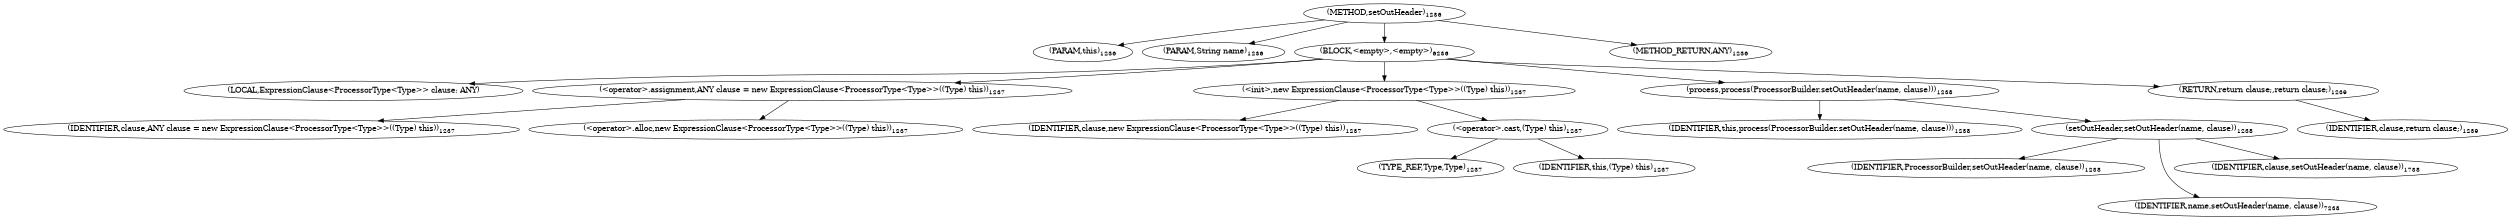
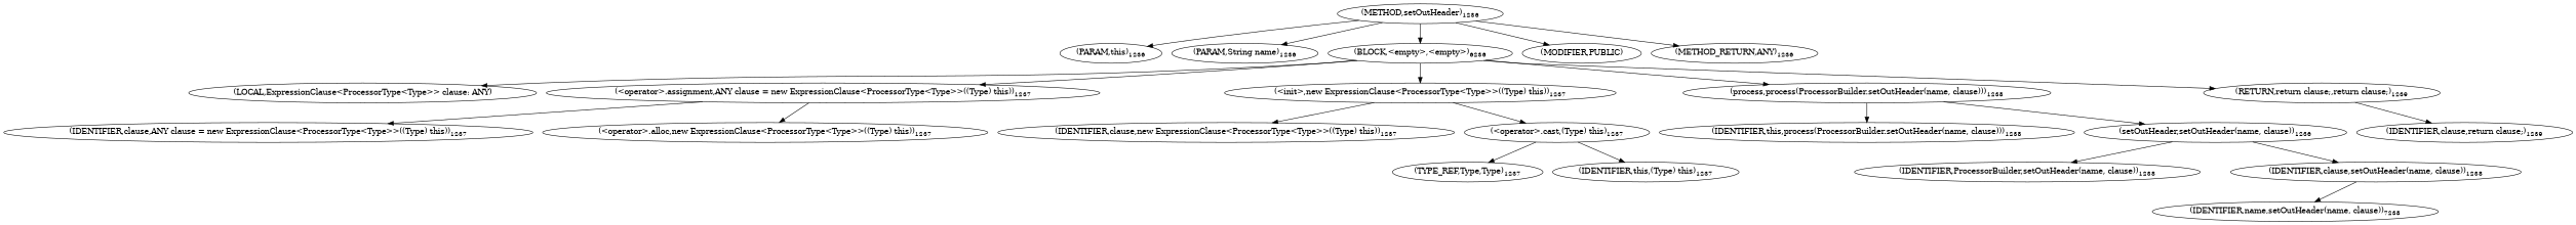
  digraph {
    n1 [label=<(METHOD,setOutHeader)<SUB>1236</SUB>>]
    n2 [label=<(PARAM,this)<SUB>1236</SUB>>]
    n3 [label=<(PARAM,String name)<SUB>1236</SUB>>]
    n4 [label=<(BLOCK,&lt;empty&gt;,&lt;empty&gt;)<SUB>6236</SUB>>]
+   n5 [label=<(MODIFIER,PUBLIC)>]
    n6 [label=<(METHOD_RETURN,ANY)<SUB>1236</SUB>>]
    n7 [label=<(LOCAL,ExpressionClause&lt;ProcessorType&lt;Type&gt;&gt; clause: ANY)>]
    n8 [label=<(&lt;operator&gt;.assignment,ANY clause = new ExpressionClause&lt;ProcessorType&lt;Type&gt;&gt;((Type) this))<SUB>1237</SUB>>]
    n9 [label=<(&lt;init&gt;,new ExpressionClause&lt;ProcessorType&lt;Type&gt;&gt;((Type) this))<SUB>1237</SUB>>]
    n10 [label=<(process,process(ProcessorBuilder.setOutHeader(name, clause)))<SUB>1238</SUB>>]
    n11 [label=<(RETURN,return clause;,return clause;)<SUB>1239</SUB>>]
    n12 [label=<(IDENTIFIER,clause,ANY clause = new ExpressionClause&lt;ProcessorType&lt;Type&gt;&gt;((Type) this))<SUB>1237</SUB>>]
    n13 [label=<(&lt;operator&gt;.alloc,new ExpressionClause&lt;ProcessorType&lt;Type&gt;&gt;((Type) this))<SUB>1237</SUB>>]
    n14 [label=<(IDENTIFIER,clause,new ExpressionClause&lt;ProcessorType&lt;Type&gt;&gt;((Type) this))<SUB>1237</SUB>>]
    n15 [label=<(&lt;operator&gt;.cast,(Type) this)<SUB>1237</SUB>>]
    n16 [label=<(IDENTIFIER,this,process(ProcessorBuilder.setOutHeader(name, clause)))<SUB>1238</SUB>>]
-   n17 [label=<(setOutHeader,setOutHeader(name, clause))<SUB>1238</SUB>>]
+   n17 [label=<(setOutHeader,setOutHeader(name, clause))<SUB>1236</SUB>>]
    n18 [label=<(IDENTIFIER,clause,return clause;)<SUB>1239</SUB>>]
    n19 [label=<(TYPE_REF,Type,Type)<SUB>1237</SUB>>]
    n20 [label=<(IDENTIFIER,this,(Type) this)<SUB>1237</SUB>>]
    n21 [label=<(IDENTIFIER,ProcessorBuilder,setOutHeader(name, clause))<SUB>1238</SUB>>]
    n22 [label=<(IDENTIFIER,name,setOutHeader(name, clause))<SUB>7238</SUB>>]
-   n23 [label=<(IDENTIFIER,clause,setOutHeader(name, clause))<SUB>1738</SUB>>]
+   n23 [label=<(IDENTIFIER,clause,setOutHeader(name, clause))<SUB>1238</SUB>>]
    n1 -> n2
    n1 -> n3
    n1 -> n4
+   n1 -> n5
    n1 -> n6
    n4 -> n7
    n4 -> n8
    n4 -> n9
    n4 -> n10
    n4 -> n11
    n8 -> n12
    n8 -> n13
    n9 -> n14
    n9 -> n15
    n10 -> n16
    n10 -> n17
    n11 -> n18
    n15 -> n19
    n15 -> n20
    n17 -> n21
-   n17 -> n22
+   n23 -> n22
    n17 -> n23
  }
